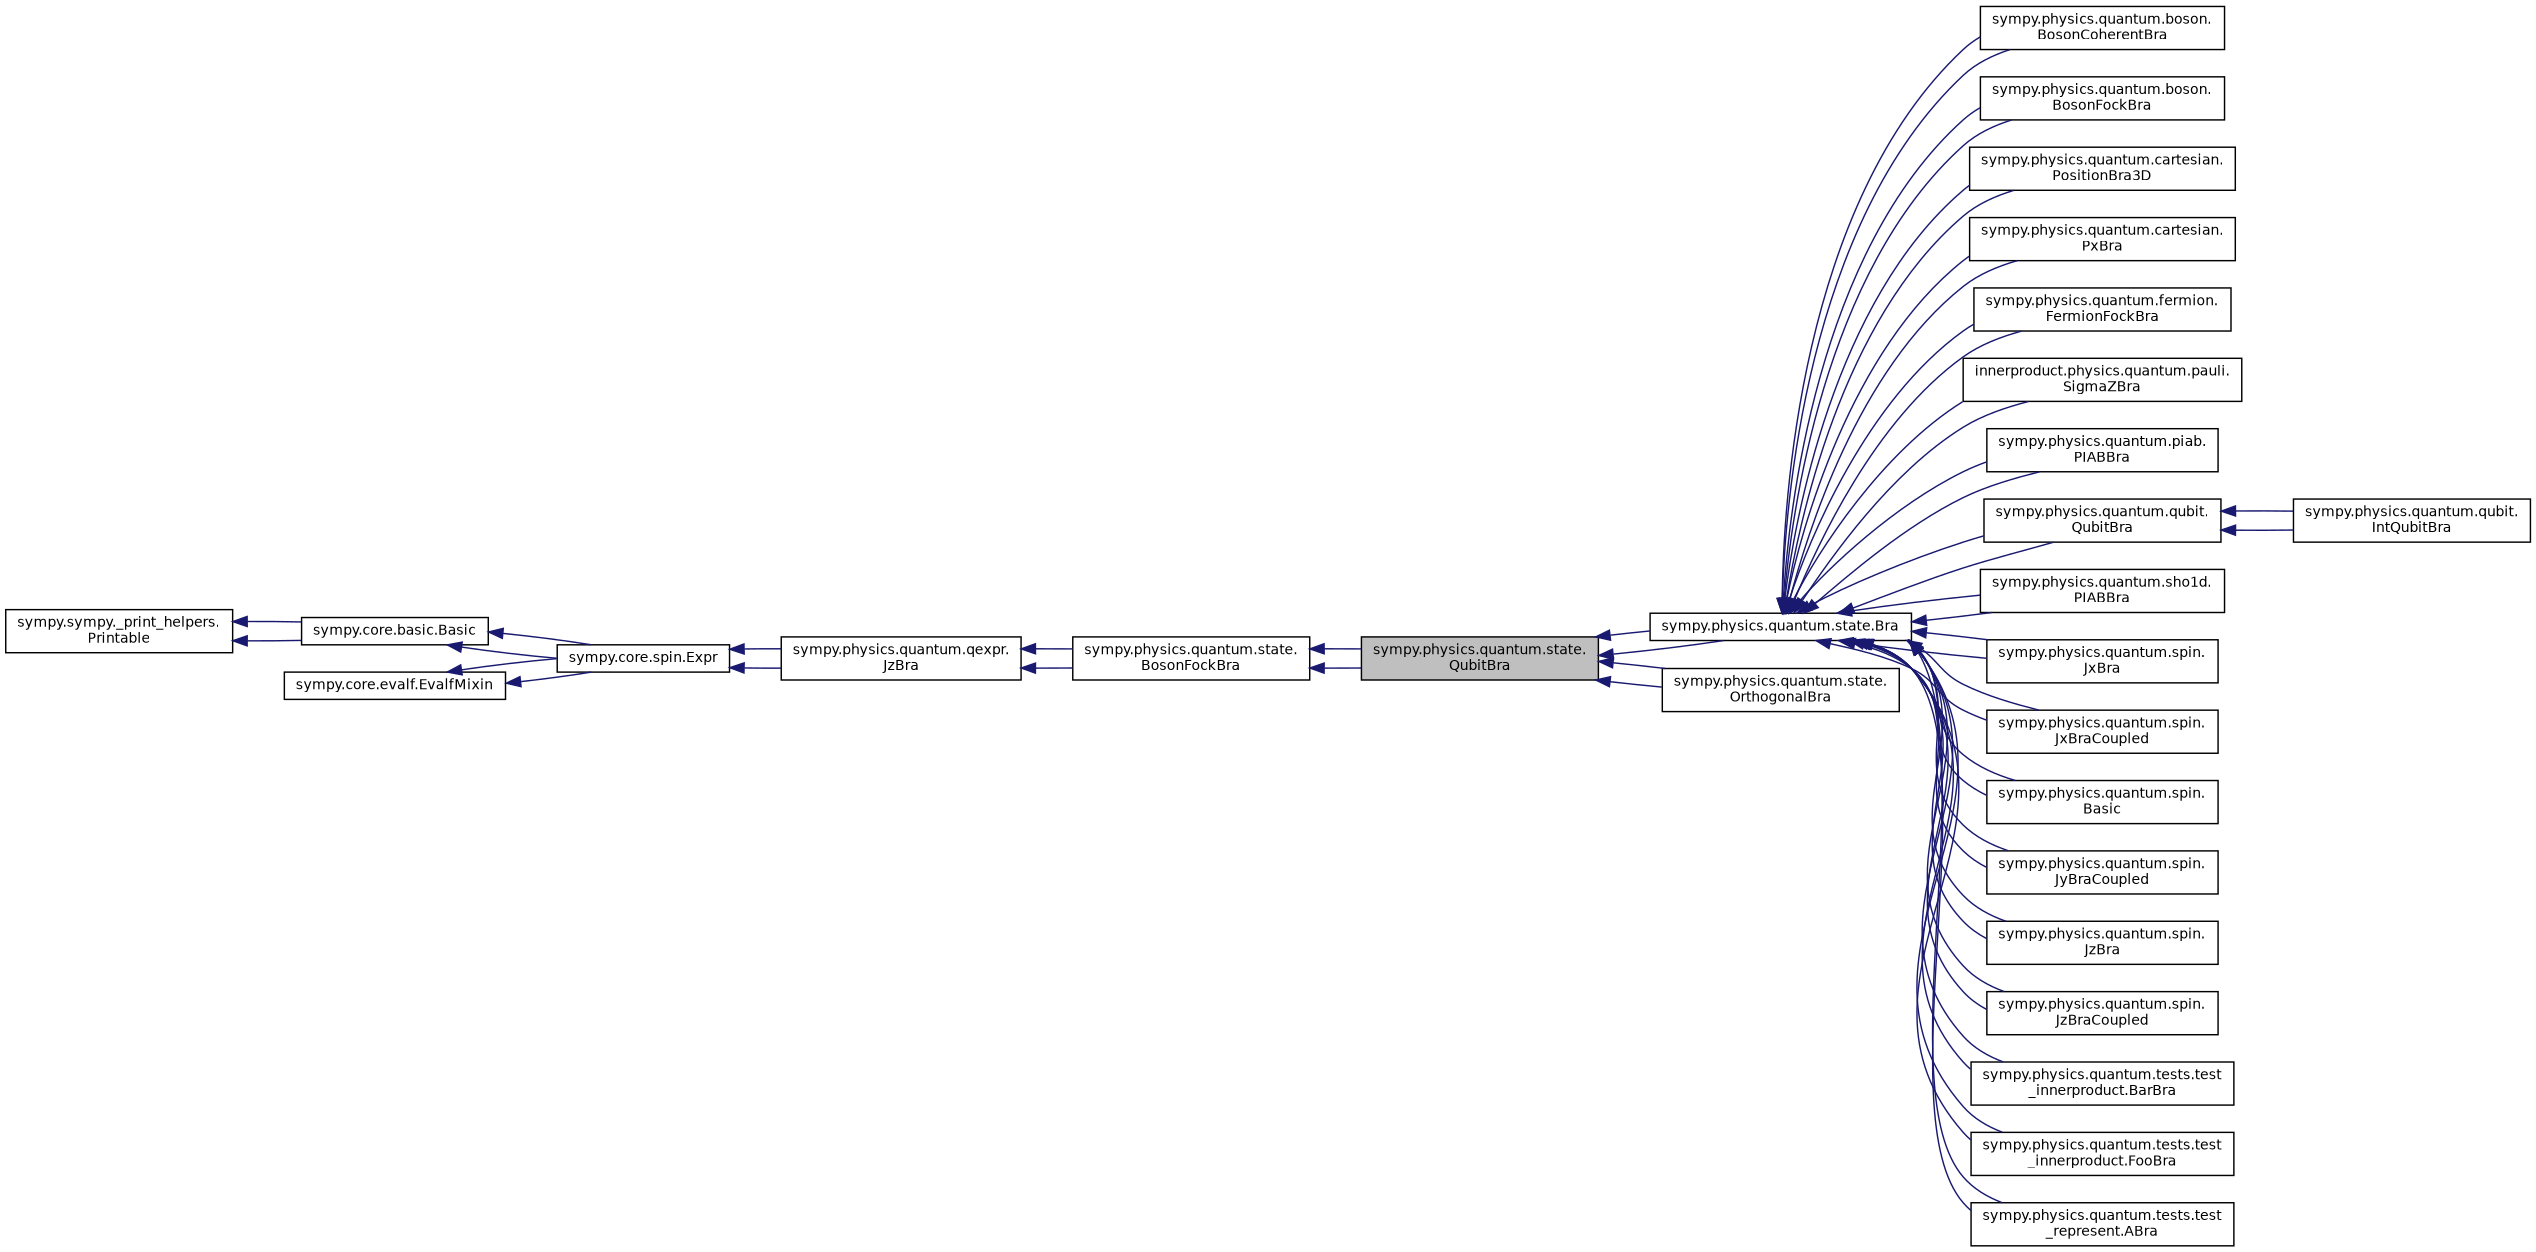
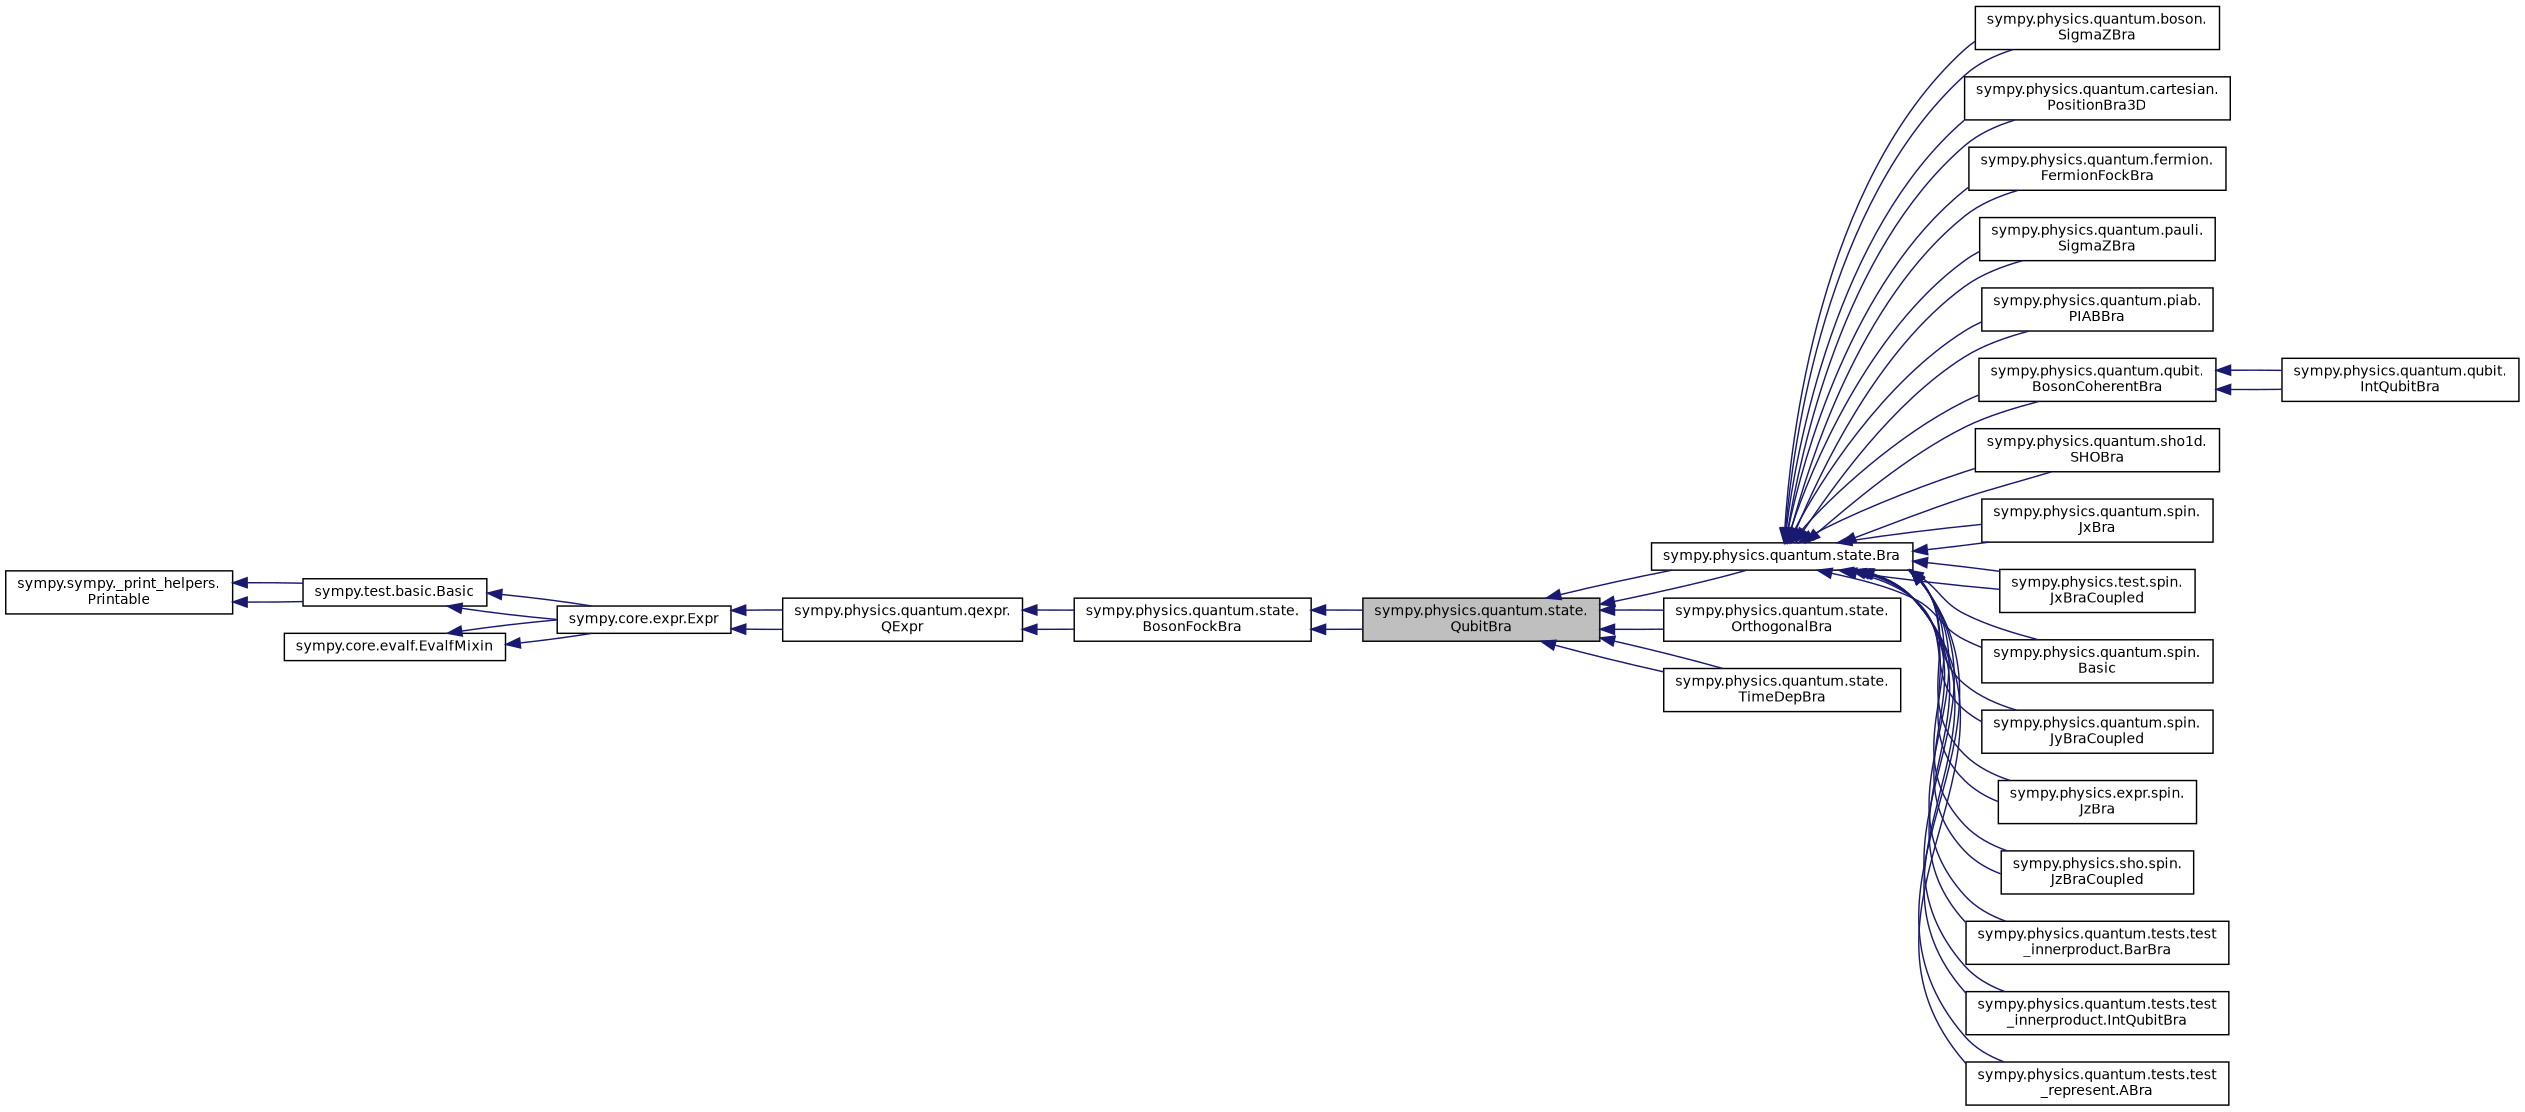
  digraph {
    rankdir=LR
    node [color=black fillcolor=white fontname=Helvetica fontsize=10 shape=record style=filled]
    edge [color=midnightblue dir=back fontname=Helvetica fontsize=10 labelfontname=Helvetica labelfontsize=10 style=solid]
    n1 [fillcolor=grey75 fontcolor=black height=0.2 label="sympy.physics.quantum.state.\lQubitBra" width=0.4]
    n2 [height=0.2 label="sympy.physics.quantum.state.Bra" width=0.4]
    n3 [height=0.2 label="sympy.physics.quantum.state.\lOrthogonalBra" width=0.4]
-   n5 [height=0.2 label="sympy.physics.quantum.boson.\lBosonCoherentBra" width=0.4]
-   n6 [height=0.2 label="sympy.physics.quantum.boson.\lBosonFockBra" width=0.4]
+   n4 [height=0.2 label="sympy.physics.quantum.state.\lTimeDepBra" width=0.4]
+   n5 [height=0.2 label="sympy.physics.quantum.boson.\lSigmaZBra" width=0.4]
    n7 [height=0.2 label="sympy.physics.quantum.cartesian.\lPositionBra3D" width=0.4]
-   n8 [height=0.2 label="sympy.physics.quantum.cartesian.\lPxBra" width=0.4]
    n9 [height=0.2 label="sympy.physics.quantum.fermion.\lFermionFockBra" width=0.4]
-   n10 [height=0.2 label="innerproduct.physics.quantum.pauli.\lSigmaZBra" width=0.4]
+   n10 [height=0.2 label="sympy.physics.quantum.pauli.\lSigmaZBra" width=0.4]
    n11 [height=0.2 label="sympy.physics.quantum.piab.\lPIABBra" width=0.4]
-   n12 [height=0.2 label="sympy.physics.quantum.qubit.\lQubitBra" width=0.4]
-   n13 [height=0.2 label="sympy.physics.quantum.sho1d.\lPIABBra" width=0.4]
+   n12 [height=0.2 label="sympy.physics.quantum.qubit.\lBosonCoherentBra" width=0.4]
+   n13 [height=0.2 label="sympy.physics.quantum.sho1d.\lSHOBra" width=0.4]
    n14 [height=0.2 label="sympy.physics.quantum.spin.\lJxBra" width=0.4]
-   n15 [height=0.2 label="sympy.physics.quantum.spin.\lJxBraCoupled" width=0.4]
+   n15 [height=0.2 label="sympy.physics.test.spin.\lJxBraCoupled" width=0.4]
    n16 [height=0.2 label="sympy.physics.quantum.spin.\lBasic" width=0.4]
    n17 [height=0.2 label="sympy.physics.quantum.spin.\lJyBraCoupled" width=0.4]
-   n18 [height=0.2 label="sympy.physics.quantum.spin.\lJzBra" width=0.4]
-   n19 [height=0.2 label="sympy.physics.quantum.spin.\lJzBraCoupled" width=0.4]
+   n18 [height=0.2 label="sympy.physics.expr.spin.\lJzBra" width=0.4]
+   n19 [height=0.2 label="sympy.physics.sho.spin.\lJzBraCoupled" width=0.4]
    n20 [height=0.2 label="sympy.physics.quantum.tests.test\l_innerproduct.BarBra" width=0.4]
-   n21 [height=0.2 label="sympy.physics.quantum.tests.test\l_innerproduct.FooBra" width=0.4]
+   n21 [height=0.2 label="sympy.physics.quantum.tests.test\l_innerproduct.IntQubitBra" width=0.4]
    n22 [height=0.2 label="sympy.physics.quantum.tests.test\l_represent.ABra" width=0.4]
    n23 [height=0.2 label="sympy.physics.quantum.state.\lBosonFockBra" width=0.4]
-   n24 [height=0.2 label="sympy.physics.quantum.qexpr.\lJzBra" width=0.4]
-   n25 [height=0.2 label="sympy.core.spin.Expr" width=0.4]
-   n26 [height=0.2 label="sympy.core.basic.Basic" width=0.4]
+   n24 [height=0.2 label="sympy.physics.quantum.qexpr.\lQExpr" width=0.4]
+   n25 [height=0.2 label="sympy.core.expr.Expr" width=0.4]
+   n26 [height=0.2 label="sympy.test.basic.Basic" width=0.4]
    n27 [height=0.2 label="sympy.sympy._print_helpers.\lPrintable" width=0.4]
    n28 [height=0.2 label="sympy.core.evalf.EvalfMixin" width=0.4]
    n29 [height=0.2 label="sympy.physics.quantum.qubit.\lIntQubitBra" width=0.4]
    n1 -> n2
    n1 -> n2
    n1 -> n3
    n1 -> n3
+   n1 -> n4
+   n1 -> n4
    n2 -> n5
    n2 -> n5
-   n2 -> n6
-   n2 -> n6
    n2 -> n7
    n2 -> n7
-   n2 -> n8
-   n2 -> n8
    n2 -> n9
    n2 -> n9
    n2 -> n10
    n2 -> n10
    n2 -> n11
    n2 -> n11
    n2 -> n12
    n2 -> n12
    n2 -> n13
    n2 -> n13
    n2 -> n14
    n2 -> n14
    n2 -> n15
    n2 -> n15
    n2 -> n16
    n2 -> n16
    n2 -> n17
    n2 -> n17
    n2 -> n18
    n2 -> n18
    n2 -> n19
    n2 -> n19
    n2 -> n20
    n2 -> n20
    n2 -> n21
    n2 -> n21
    n2 -> n22
    n2 -> n22
    n12 -> n29
    n12 -> n29
    n23 -> n1
    n23 -> n1
    n24 -> n23
    n24 -> n23
    n25 -> n24
    n25 -> n24
    n26 -> n25
    n26 -> n25
    n27 -> n26
    n27 -> n26
    n28 -> n25
    n28 -> n25
  }
